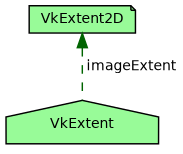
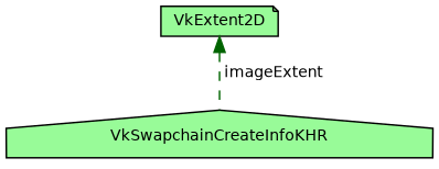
  digraph {
    node [color=black fillcolor=palegreen fontname=Helvetica fontsize=10 style=filled]
-   n1 [fontcolor=black height=0.2 label=VkExtent shape=house width=0.4]
+   n1 [fontcolor=black height=0.2 label=VkSwapchainCreateInfoKHR shape=house width=0.4]
    n2 [height=0.2 label=VkExtent2D shape=note width=0.4]
    n2 -> n1 [color=darkgreen dir=back fontname=Helvetica fontsize=10 label=" imageExtent" labelfontname=Helvetica labelfontsize=10 style=dashed]
  }
